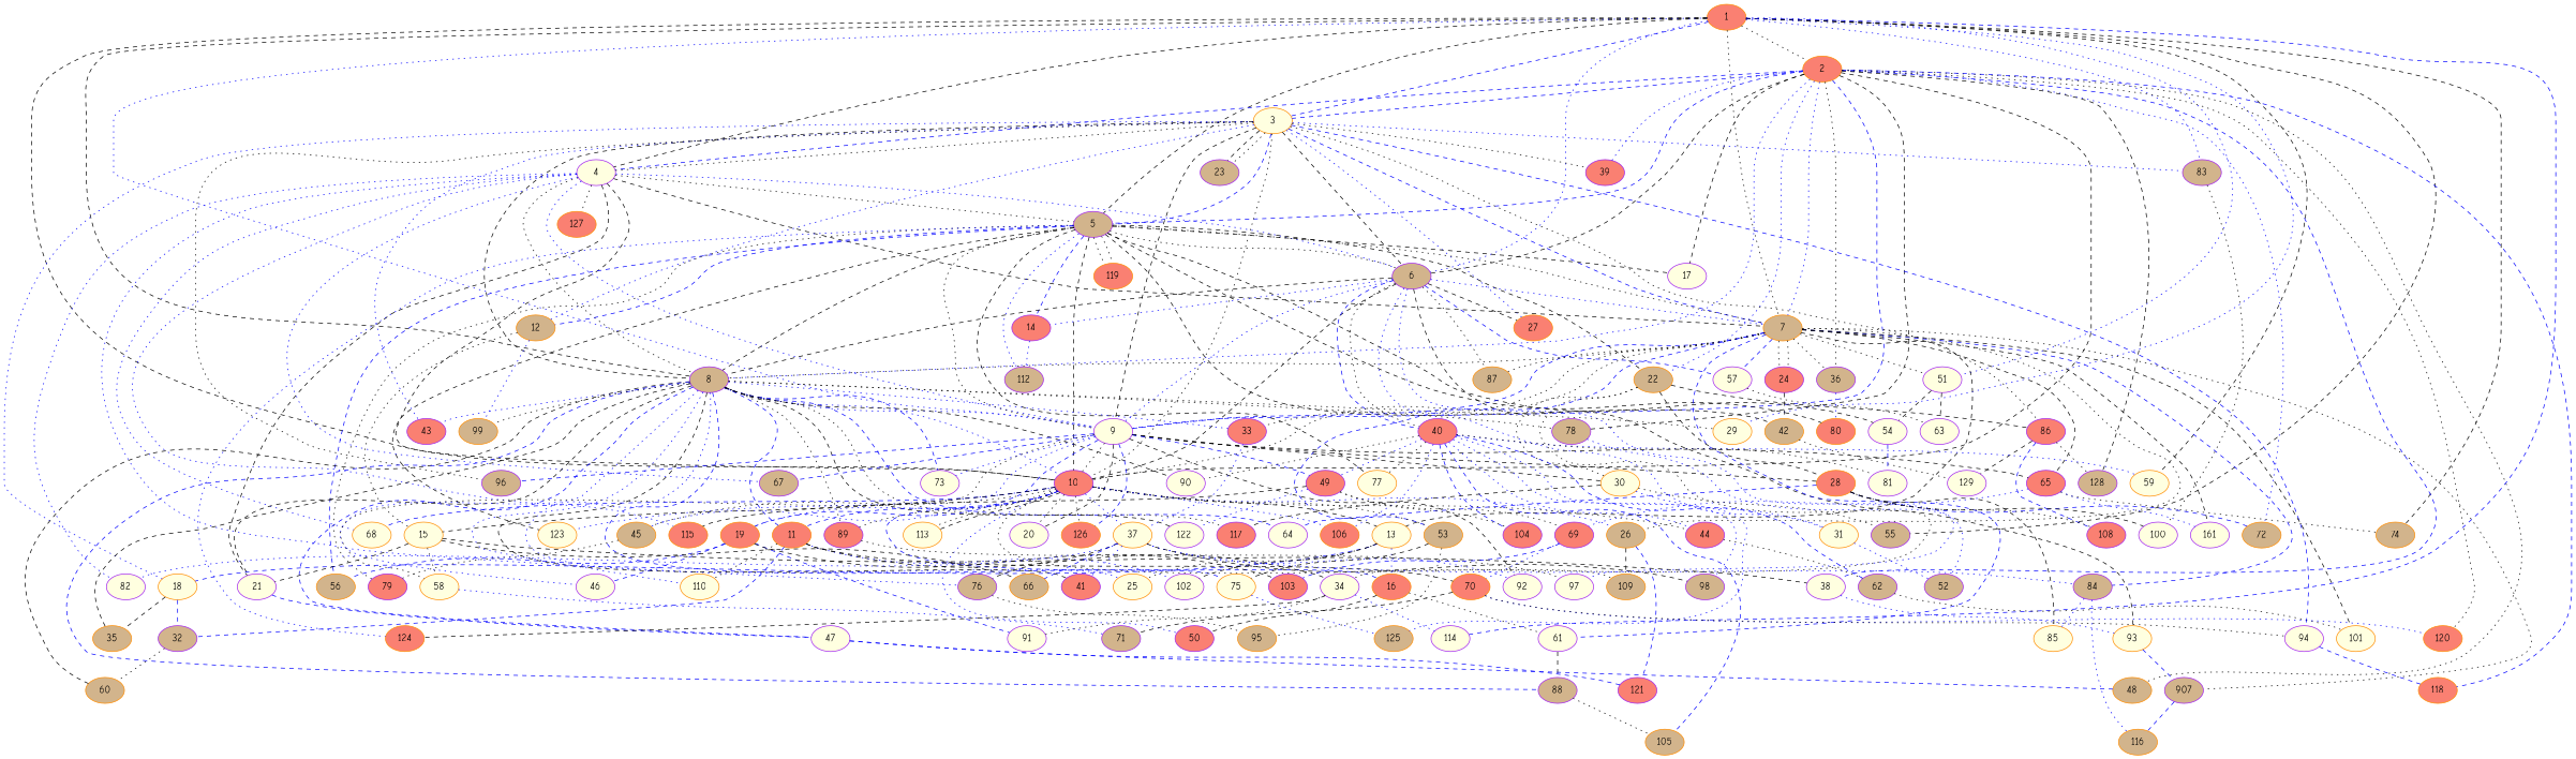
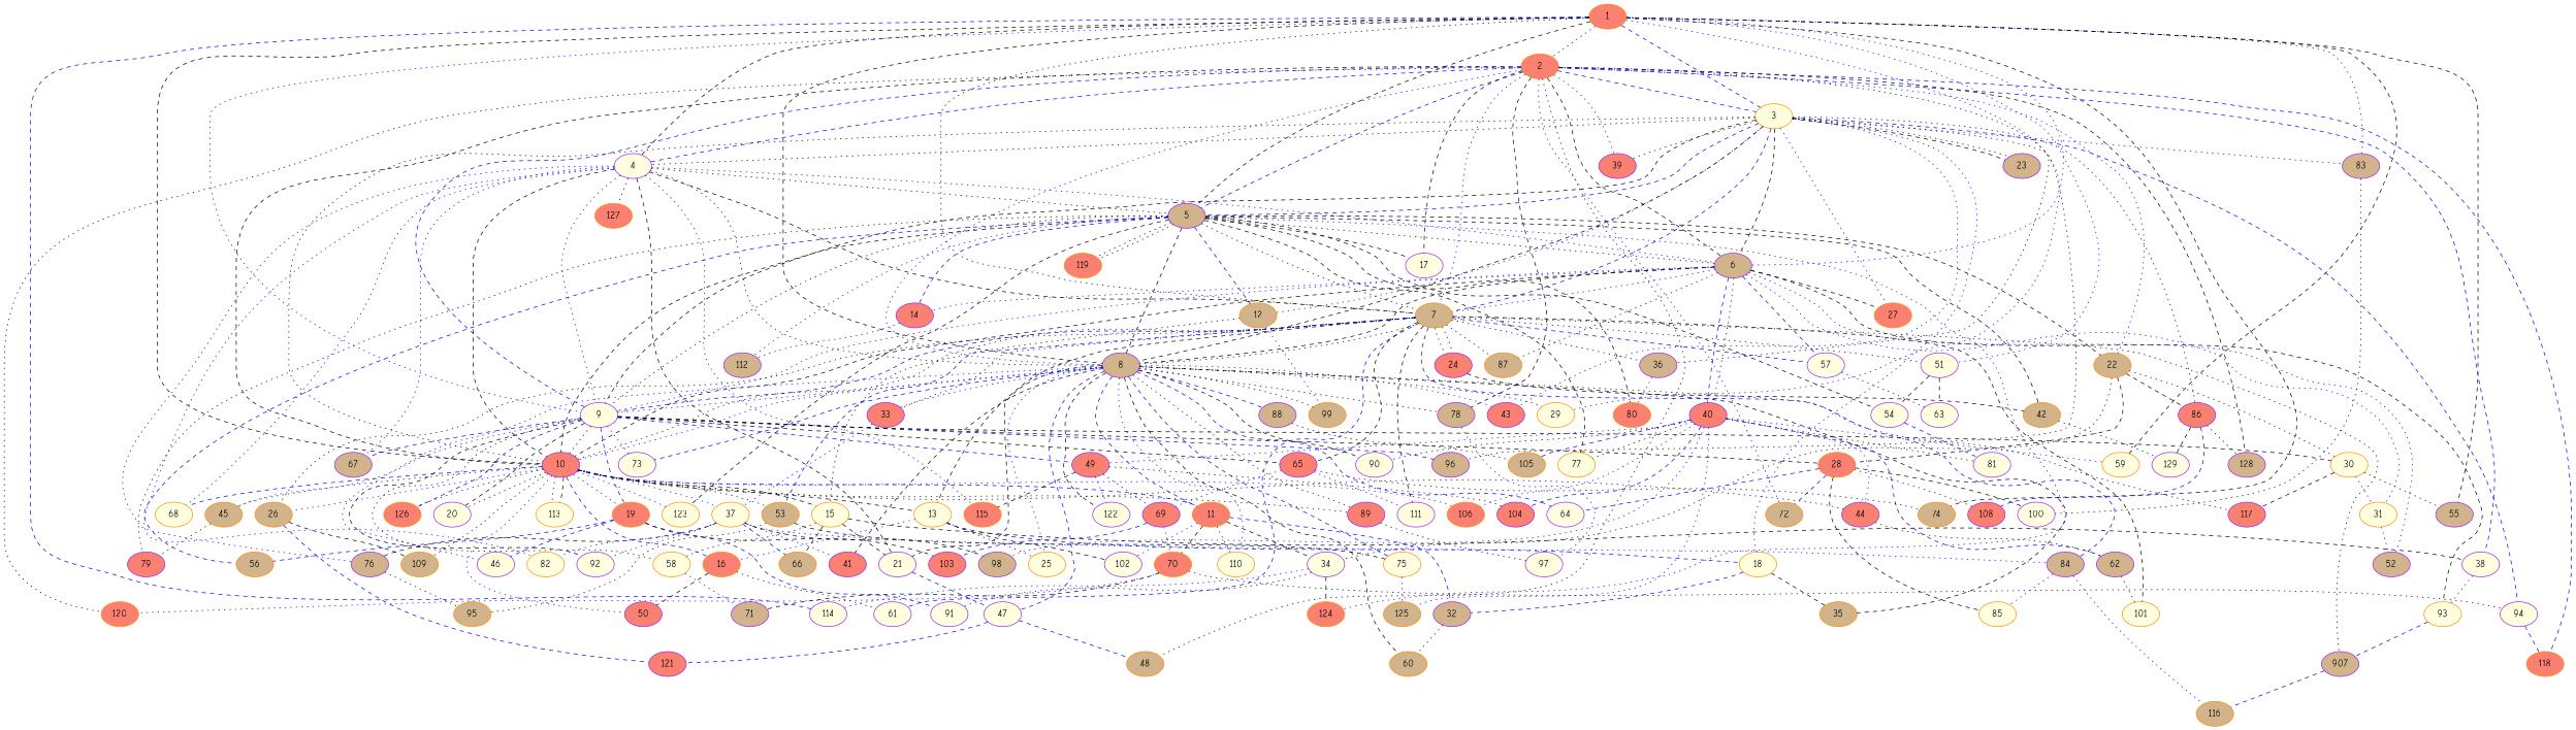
  graph {
    fontname="Comic Neue"
    node [color=purple fillcolor=lightyellow fontname="Comic Neue" style=filled]
    edge [color=black fontname="Comic Neue" style=dotted]
    1 [color=darkorange fillcolor=salmon]
    2 [color=darkorange fillcolor=salmon]
    3 [color=darkorange]
    4
    5 [fillcolor=tan]
    6 [fillcolor=tan]
    7 [color=darkorange fillcolor=tan]
    8 [fillcolor=tan]
    9
    10 [fillcolor=salmon]
    29 [color=darkorange]
    51
    55 [fillcolor=tan]
    59 [color=darkorange]
    74 [color=darkorange fillcolor=tan]
    83 [fillcolor=tan]
    114
    17
    22 [color=darkorange fillcolor=tan]
    36 [fillcolor=tan]
    38
    39 [fillcolor=salmon]
    48 [color=darkorange fillcolor=tan]
    72 [color=darkorange fillcolor=tan]
    78 [fillcolor=tan]
    118 [color=darkorange fillcolor=salmon]
    120 [color=darkorange fillcolor=salmon]
    128 [fillcolor=tan]
    12 [color=darkorange fillcolor=tan]
    18 [color=darkorange]
    23 [fillcolor=tan]
    27 [color=darkorange fillcolor=salmon]
    43 [fillcolor=salmon]
    86 [fillcolor=salmon]
    94
    96 [fillcolor=tan]
    21
    67 [fillcolor=tan]
    68 [color=darkorange]
    76 [fillcolor=tan]
-   82
+   82 [color=darkorange]
    115 [color=darkorange fillcolor=salmon]
    127 [color=darkorange fillcolor=salmon]
    14 [fillcolor=salmon]
    42 [color=darkorange fillcolor=tan]
    54
    56 [color=darkorange fillcolor=tan]
    77 [color=darkorange]
    79 [fillcolor=salmon]
    80 [color=darkorange fillcolor=salmon]
    112 [fillcolor=tan]
    119 [color=darkorange fillcolor=salmon]
    123 [color=darkorange]
    124 [color=darkorange fillcolor=salmon]
    31 [color=darkorange]
    40 [fillcolor=salmon]
    52 [fillcolor=tan]
    57
    87 [color=darkorange fillcolor=tan]
    93 [color=darkorange]
    13 [color=darkorange]
    24 [fillcolor=salmon]
    26 [color=darkorange fillcolor=tan]
    33 [fillcolor=salmon]
    53 [color=darkorange fillcolor=tan]
    61
    65 [fillcolor=salmon]
    84 [fillcolor=tan]
    101 [color=darkorange]
    n70 [fillcolor=tan label=907]
-   111 [label=161]
+   111
    11 [color=darkorange fillcolor=salmon]
    25 [color=darkorange]
    35 [color=darkorange fillcolor=tan]
    41 [fillcolor=salmon]
    46
    47
    60 [color=darkorange fillcolor=tan]
    64
    73
    75 [color=darkorange]
    88 [fillcolor=tan]
    89 [fillcolor=salmon]
    90
    99 [color=darkorange fillcolor=tan]
    110 [color=darkorange]
    117 [fillcolor=salmon]
    122
    19 [color=darkorange fillcolor=salmon]
    20
    28 [color=darkorange fillcolor=salmon]
    30 [color=darkorange]
    45 [color=darkorange fillcolor=tan]
    49 [fillcolor=salmon]
    58 [color=darkorange]
    92
    126 [color=darkorange fillcolor=salmon]
    15 [color=darkorange]
    16 [color=darkorange fillcolor=salmon]
    37 [color=darkorange]
    44 [fillcolor=salmon]
    50 [fillcolor=salmon]
    106 [color=darkorange fillcolor=salmon]
    109 [color=darkorange fillcolor=tan]
    113 [color=darkorange]
    63
    100
    34
    97
    32 [fillcolor=tan]
    108 [fillcolor=salmon]
    129
    95 [color=darkorange fillcolor=tan]
    81
    98 [fillcolor=tan]
    62 [fillcolor=tan]
    104 [fillcolor=salmon]
    105 [color=darkorange fillcolor=tan]
    125 [color=darkorange fillcolor=tan]
    102
    121 [fillcolor=salmon]
    69 [fillcolor=salmon]
    85 [color=darkorange]
    116 [color=darkorange fillcolor=tan]
    70 [color=darkorange fillcolor=salmon]
    91
    103 [fillcolor=salmon]
    71 [fillcolor=tan]
    66 [color=darkorange fillcolor=tan]
    1 -- 2
    1 -- 3 [color=blue style=dashed]
    1 -- 4 [style=dashed]
    1 -- 5 [style=dashed]
    1 -- 6 [color=blue]
    1 -- 7
    1 -- 8 [style=dashed]
    1 -- 9 [color=blue]
    1 -- 10 [style=dashed]
    1 -- 29 [color=blue]
    1 -- 51 [color=blue]
    1 -- 55 [style=dashed]
    1 -- 59 [style=dashed]
    1 -- 74 [style=dashed]
    1 -- 83 [color=blue]
    1 -- 114 [color=blue style=dashed]
    2 -- 3 [color=blue style=dashed]
    2 -- 4 [color=blue style=dashed]
    2 -- 5 [color=blue style=dashed]
    2 -- 6 [style=dashed]
    2 -- 7 [color=blue]
    2 -- 8 [color=blue]
    2 -- 9 [color=blue style=dashed]
    2 -- 10 [style=dashed]
    2 -- 17 [style=dashed]
    2 -- 22 [color=blue]
    2 -- 36
    2 -- 38 [color=blue style=dashed]
    2 -- 39 [color=blue]
    2 -- 48
    2 -- 72 [color=blue]
    2 -- 78 [style=dashed]
    2 -- 118 [color=blue style=dashed]
    2 -- 120
    2 -- 128 [style=dashed]
    3 -- 4
    3 -- 5 [color=blue style=dashed]
    3 -- 6 [style=dashed]
    3 -- 7 [color=blue style=dashed]
    3 -- 8 [style=dashed]
    3 -- 9 [style=dashed]
    3 -- 10
    3 -- 83 [color=blue]
    3 -- 39
    3 -- 12 [color=blue]
    3 -- 18 [color=blue]
    3 -- 23 [style=dashed]
    3 -- 23
    3 -- 27 [color=blue]
    3 -- 43 [color=blue]
    3 -- 86
    3 -- 94 [color=blue style=dashed]
    3 -- 96
    4 -- 5
    4 -- 6 [color=blue]
    4 -- 7 [style=dashed]
    4 -- 8
    4 -- 9 [color=blue]
    4 -- 10 [style=dashed]
    4 -- 21 [style=dashed]
    4 -- 67 [color=blue]
    4 -- 68 [color=blue]
    4 -- 76 [color=blue]
    4 -- 82 [color=blue]
    4 -- 115 [color=blue]
    4 -- 127
    5 -- 6
    5 -- 7
    5 -- 8 [style=dashed]
    5 -- 9
    5 -- 10 [style=dashed]
    5 -- 17 [style=dashed]
    5 -- 22 [style=dashed]
    5 -- 12 [color=blue style=dashed]
    5 -- 14 [color=blue style=dashed]
    5 -- 42 [style=dashed]
    5 -- 54 [style=dashed]
    5 -- 56 [color=blue style=dashed]
    5 -- 77 [style=dashed]
    5 -- 79
    5 -- 80 [style=dashed]
    5 -- 112 [color=blue]
    5 -- 119
    5 -- 119
    5 -- 123 [style=dashed]
    5 -- 124 [color=blue]
    6 -- 7 [color=blue]
    6 -- 8 [style=dashed]
    6 -- 9 [color=blue]
    6 -- 10 [style=dashed]
    6 -- 27 [style=dashed]
    6 -- 14 [color=blue]
    6 -- 31 [color=blue]
    6 -- 40 [color=blue style=dashed]
    6 -- 40
    6 -- 52 [color=blue]
    6 -- 57 [color=blue style=dashed]
    6 -- 87
    6 -- 93 [style=dashed]
    7 -- 8
    7 -- 9 [color=blue style=dashed]
    7 -- 10
    7 -- 51
    7 -- 36
    7 -- 57 [color=blue style=dashed]
    7 -- 87
    7 -- 13 [style=dashed]
    7 -- 24
    7 -- 24
    7 -- 26
    7 -- 33
    7 -- 53 [color=blue style=dashed]
    7 -- 61 [color=blue style=dashed]
    7 -- 65 [style=dashed]
    7 -- 84 [color=blue style=dashed]
    7 -- 101 [style=dashed]
    7 -- n70
    7 -- 111 [style=dashed]
    8 -- 9 [color=blue]
    8 -- 10 [color=blue]
    8 -- 29
    8 -- 78
    8 -- 43 [color=blue]
    8 -- 21 [style=dashed]
    8 -- 33 [color=blue]
    8 -- 11 [color=blue style=dashed]
    8 -- 25 [color=blue]
    8 -- 35 [style=dashed]
    8 -- 41 [style=dashed]
    8 -- 46 [color=blue]
    8 -- 47 [color=blue style=dashed]
    8 -- 60 [style=dashed]
    8 -- 64 [color=blue style=dashed]
    8 -- 73 [color=blue style=dashed]
    8 -- 75 [color=blue style=dashed]
    8 -- 88 [color=blue style=dashed]
    8 -- 89
    8 -- 90 [style=dashed]
    8 -- 99
    8 -- 110 [color=blue]
    8 -- 117
    8 -- 122 [style=dashed]
    9 -- 10
    9 -- 96 [color=blue style=dashed]
    9 -- 67 [color=blue style=dashed]
    9 -- 65 [style=dashed]
    9 -- 73 [color=blue]
    9 -- 19 [color=blue style=dashed]
    9 -- 20 [style=dashed]
    9 -- 28 [style=dashed]
    9 -- 30 [style=dashed]
    9 -- 45 [color=blue]
    9 -- 49 [color=blue style=dashed]
    9 -- 58
    9 -- 92 [style=dashed]
    9 -- 126 [color=blue style=dashed]
    10 -- 68 [color=blue style=dashed]
    10 -- 123 [color=blue]
    10 -- 13 [style=dashed]
    10 -- 26 [color=blue]
    10 -- 53
    10 -- 11 [color=blue style=dashed]
    10 -- 89
    10 -- 19 [color=blue]
    10 -- 20
    10 -- 45
    10 -- 126
    10 -- 15 [style=dashed]
    10 -- 16 [color=blue style=dashed]
    10 -- 37 [color=blue]
    10 -- 44
    10 -- 50 [color=blue]
    10 -- 106 [color=blue]
    10 -- 109
    10 -- 113
    10 -- 113 [style=dashed]
    51 -- 54 [style=dashed]
    51 -- 63 [style=dashed]
    83 -- 100
    22 -- 86 [style=dashed]
    22 -- 28 [style=dashed]
    22 -- 30
    22 -- 34
    36 -- 80 [color=blue]
    38 -- 93 [color=blue]
    78 -- 97 [color=blue]
    12 -- 99 [color=blue]
    12 -- 15
    18 -- 35 [style=dashed]
    18 -- 32 [color=blue style=dashed]
    86 -- 128
    86 -- 108 [color=blue style=dashed]
    86 -- 129 [style=dashed]
    94 -- 118 [color=blue style=dashed]
    21 -- 47 [color=blue style=dashed]
    76 -- 95
    14 -- 112 [color=blue]
    42 -- 129
    54 -- 81 [color=blue style=dashed]
    31 -- 52 [color=blue]
    40 -- 59 [color=blue]
    40 -- 77
    40 -- 90
    40 -- 49 [color=blue]
    40 -- 44 [color=blue]
    40 -- 106 [color=blue]
    40 -- 81
    40 -- 98 [color=blue]
    40 -- 62 [color=blue style=dashed]
    40 -- 104 [color=blue style=dashed]
    40 -- 105 [color=blue style=dashed]
    40 -- 125 [color=blue]
    57 -- 63
    93 -- n70 [color=blue style=dashed]
    13 -- 18 [color=blue style=dashed]
    13 -- 25
    13 -- 16 [color=blue]
    13 -- 102 [style=dashed]
    24 -- 42 [style=dashed]
    26 -- 109 [style=dashed]
    26 -- 121 [color=blue style=dashed]
    33 -- 37 [color=blue]
    53 -- 75 [style=dashed]
    53 -- 95
-   61 -- 88 [style=dashed]
    65 -- 74
    65 -- 111 [color=blue]
    65 -- 69 [color=blue]
    84 -- 85 [color=blue]
    84 -- 116 [color=blue]
    n70 -- 116 [color=blue style=dashed]
    11 -- 110
    11 -- 34 [style=dashed]
    11 -- 32 [color=blue style=dashed]
    11 -- 102 [color=blue]
    11 -- 70 [style=dashed]
    47 -- 48 [color=blue style=dashed]
    47 -- 121 [color=blue style=dashed]
    75 -- 125 [color=blue]
    88 -- 105
    89 -- 97
    19 -- 56 [color=blue style=dashed]
    19 -- 46 [color=blue style=dashed]
    19 -- 91 [color=blue style=dashed]
    19 -- 103 [style=dashed]
    28 -- 72 [color=blue style=dashed]
    28 -- 64 [color=blue style=dashed]
    28 -- 100 [style=dashed]
    28 -- 108
    28 -- 85 [style=dashed]
    30 -- 55
    30 -- 31 [color=blue]
    30 -- 117 [style=dashed]
    45 -- 79
    49 -- 115 [style=dashed]
    49 -- 122 [color=blue]
    49 -- 104
    49 -- 69
    58 -- 71 [color=blue]
    15 -- 38 [style=dashed]
    15 -- 21 [style=dashed]
    15 -- 58
    15 -- 66 [style=dashed]
    16 -- 61
    16 -- 50 [style=dashed]
    37 -- 76 [style=dashed]
    37 -- 82 [color=blue]
    37 -- 84 [color=blue]
    37 -- 41 [color=blue]
    37 -- 92 [color=blue]
    37 -- 98 [style=dashed]
    37 -- 66 [color=blue style=dashed]
    44 -- 62
    34 -- 114 [color=blue]
    34 -- 124 [style=dashed]
    34 -- 91
    32 -- 60
    62 -- 101
    69 -- 70 [color=blue]
    69 -- 103 [color=blue style=dashed]
    70 -- 120 [color=blue]
    70 -- 94
    70 -- 71 [style=dashed]
  }
